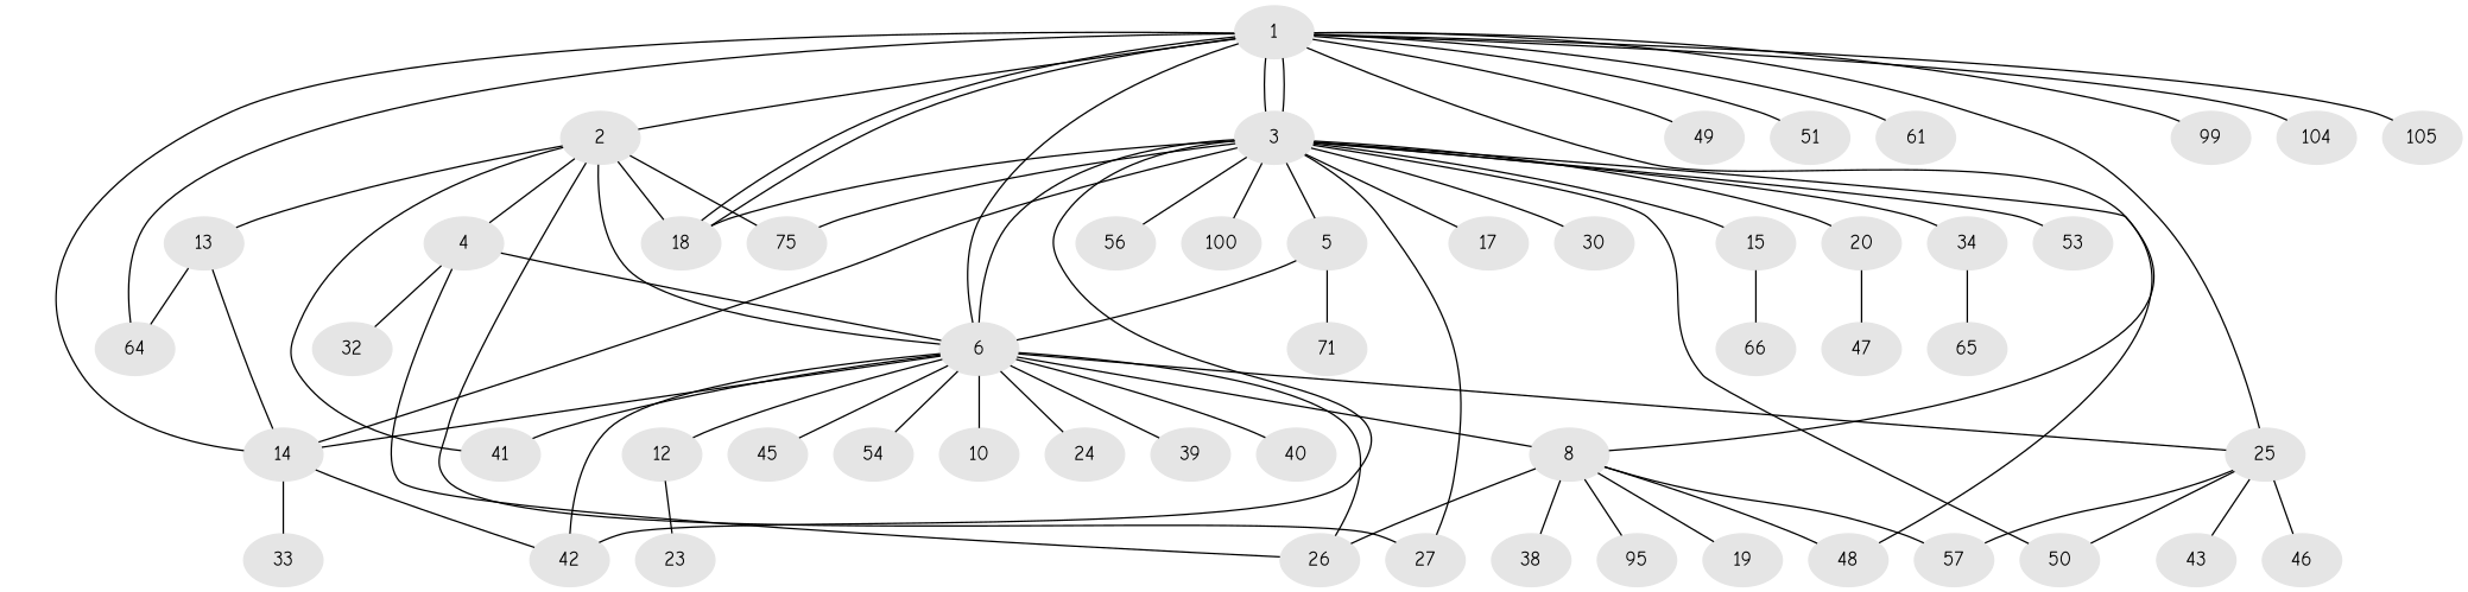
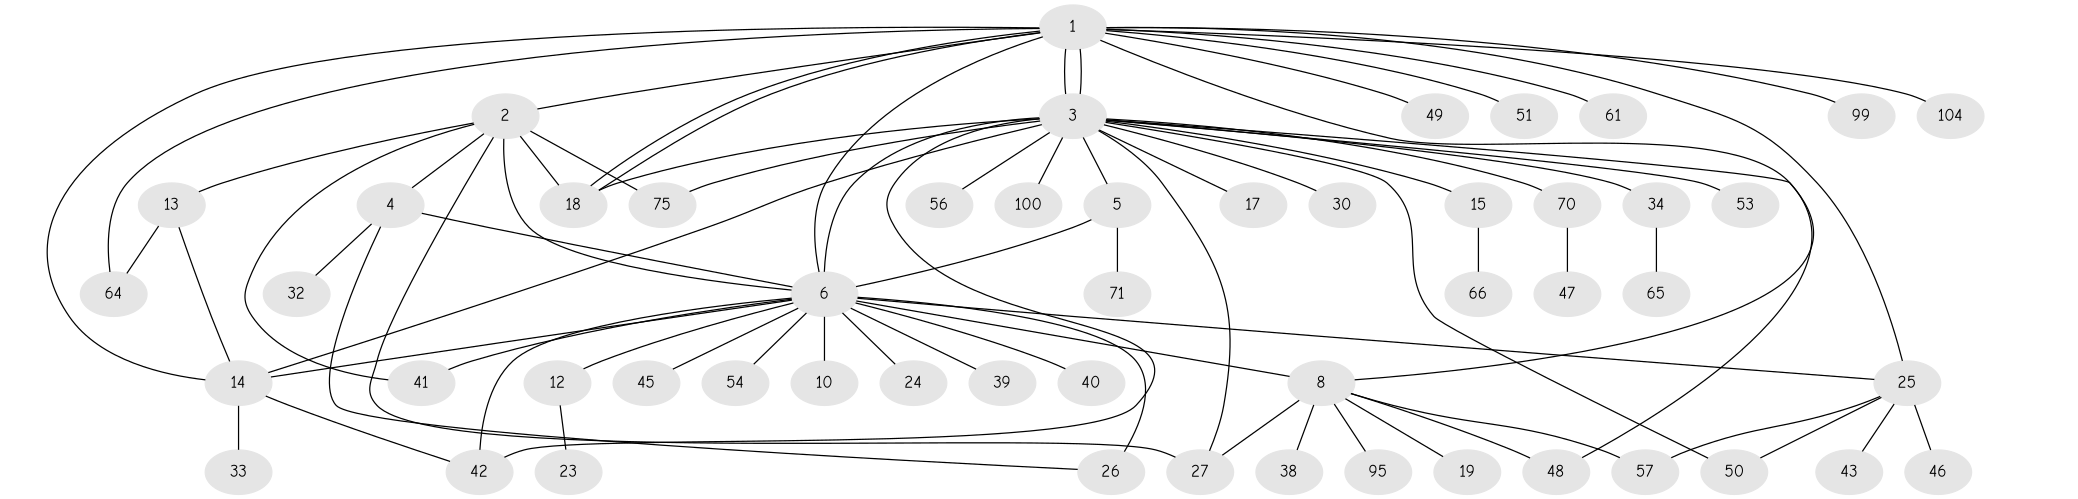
  graph {
    fontname="Comic Neue"
    node [color=gray90 fontname="Comic Neue" style=filled]
    edge [fontname="Comic Neue"]
    1
    2
    3 [super="+22"]
    6 [super="+67+7"]
    8 [super="+74+77+88"]
    14 [super="+28"]
    18 [super="+55+76+98+29+58"]
    25
    49
    51
    61
    64
    99
    104
-   105
    4
    13
    27
    41
    75
    5
    15 [super="+83"]
    17
-   20 [super="+36"]
+   20 [super="+36" label=70]
    30
    34
    42
    48
    50 [super="+84"]
    53
    56
    100
    26
    10
    12
    24 [super="+81"]
    39
    40
    45
    54
    19
    38
    57 [super="+89"]
    95
    33
    43
    46
    32
    71
    66
    47
    65
    23
    1 -- 2
    1 -- 3
    1 -- 3
    1 -- 6
    1 -- 8
    1 -- 14
    1 -- 18 [weight=2]
    1 -- 18
    1 -- 25
    1 -- 49
    1 -- 51
    1 -- 61
    1 -- 64
    1 -- 99
    1 -- 104
-   1 -- 105
    2 -- 6 [weight=2]
    2 -- 18
    2 -- 4
    2 -- 13
    2 -- 27
    2 -- 41
    2 -- 75
    3 -- 6 [weight=6]
    3 -- 14
    3 -- 18
    3 -- 27
    3 -- 75
    3 -- 5
    3 -- 15
    3 -- 17
    3 -- 20
    3 -- 30
    3 -- 34
    3 -- 42
    3 -- 48
    3 -- 50 [weight=2]
    3 -- 53
    3 -- 56
    3 -- 100
    6 -- 8 [weight=4]
    6 -- 14 [weight=4]
    6 -- 25
    6 -- 41
    6 -- 42
    6 -- 26
    6 -- 10
    6 -- 12
    6 -- 24 [weight=2]
    6 -- 39
    6 -- 40
    6 -- 45
    6 -- 54
-   8 -- 26
+   8 -- 27
    8 -- 48
    8 -- 19
    8 -- 38
    8 -- 57
    8 -- 95
    14 -- 42
    14 -- 33
    25 -- 50
    25 -- 57
    25 -- 43
    25 -- 46
    4 -- 6
    4 -- 26
    4 -- 32
    13 -- 14
    13 -- 64
    5 -- 6
    5 -- 71
    15 -- 66
    20 -- 47
    34 -- 65
    12 -- 23
  }
